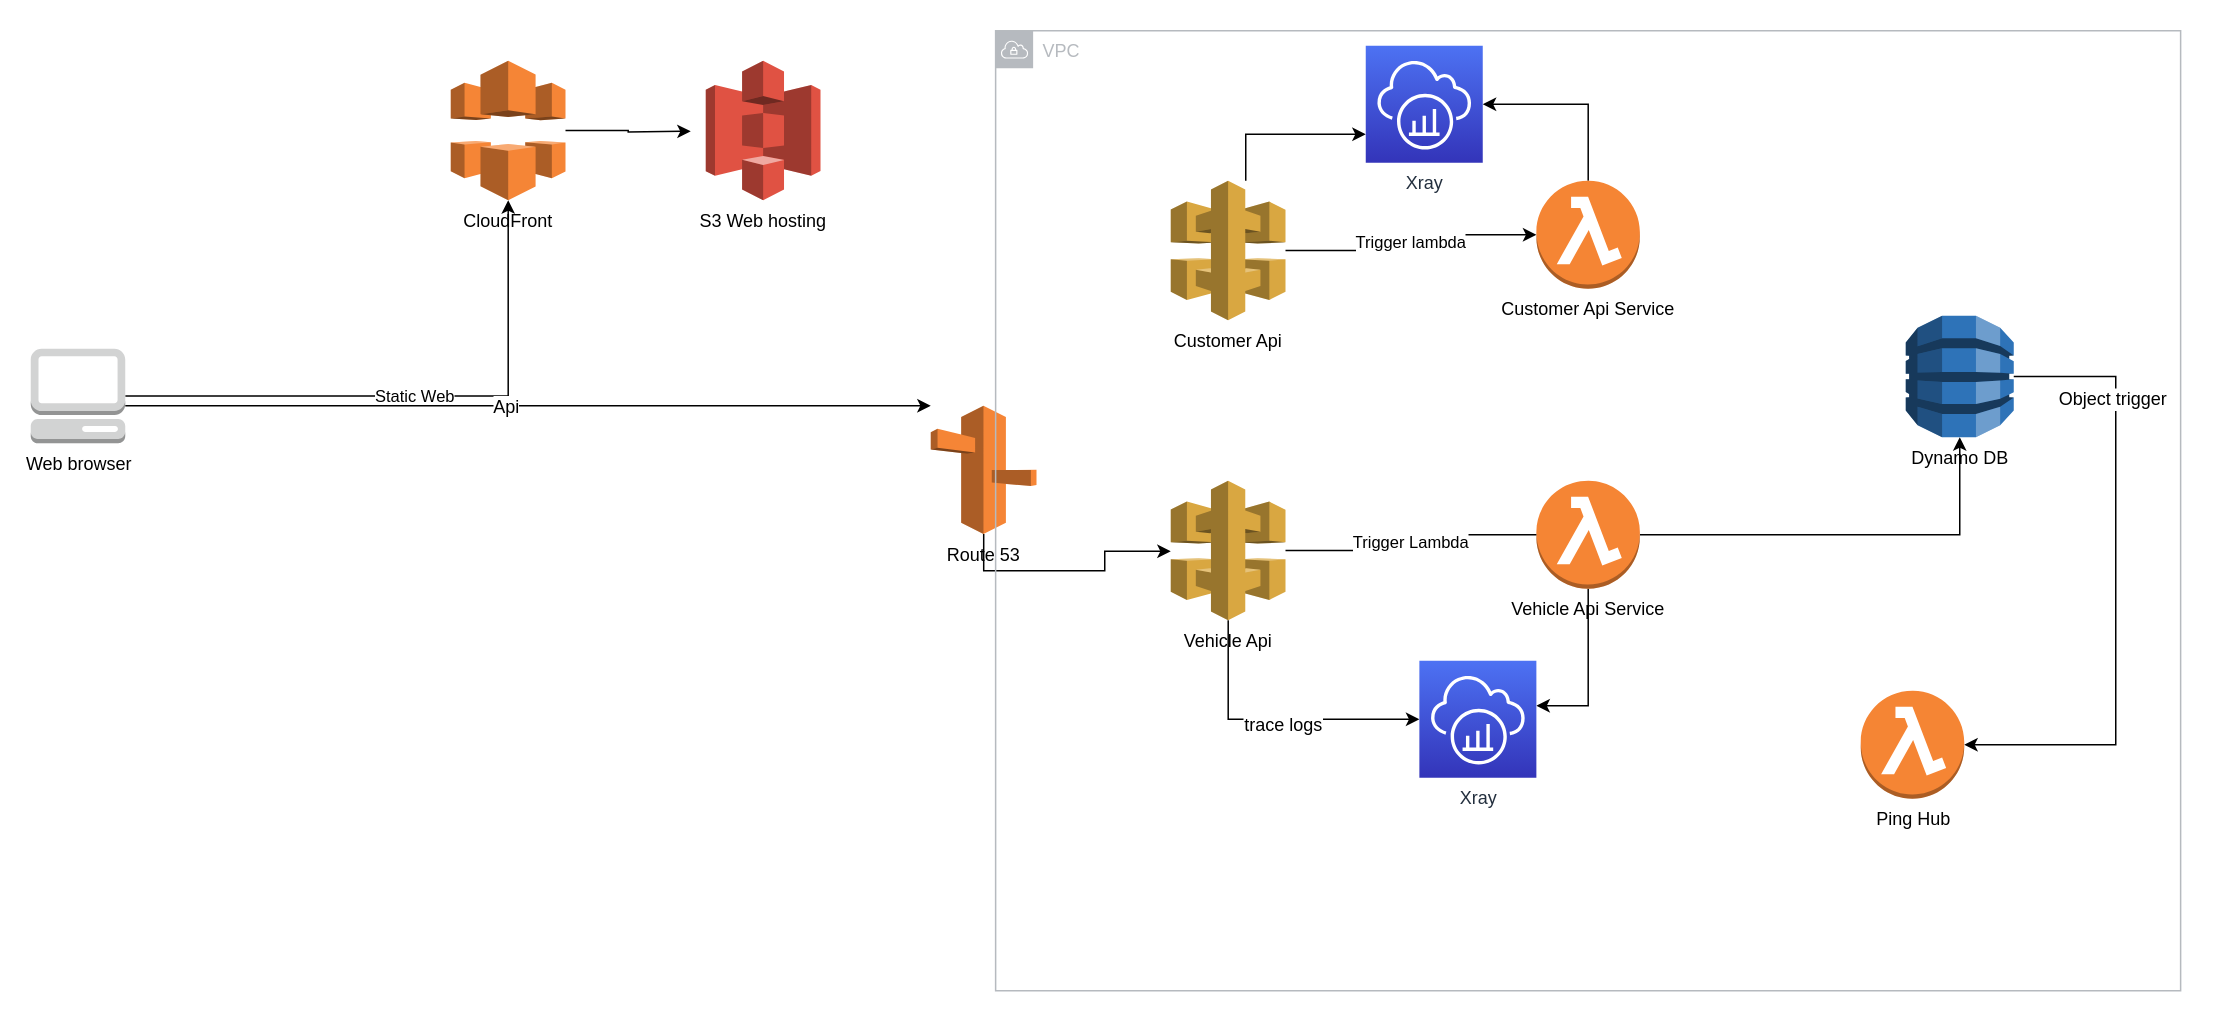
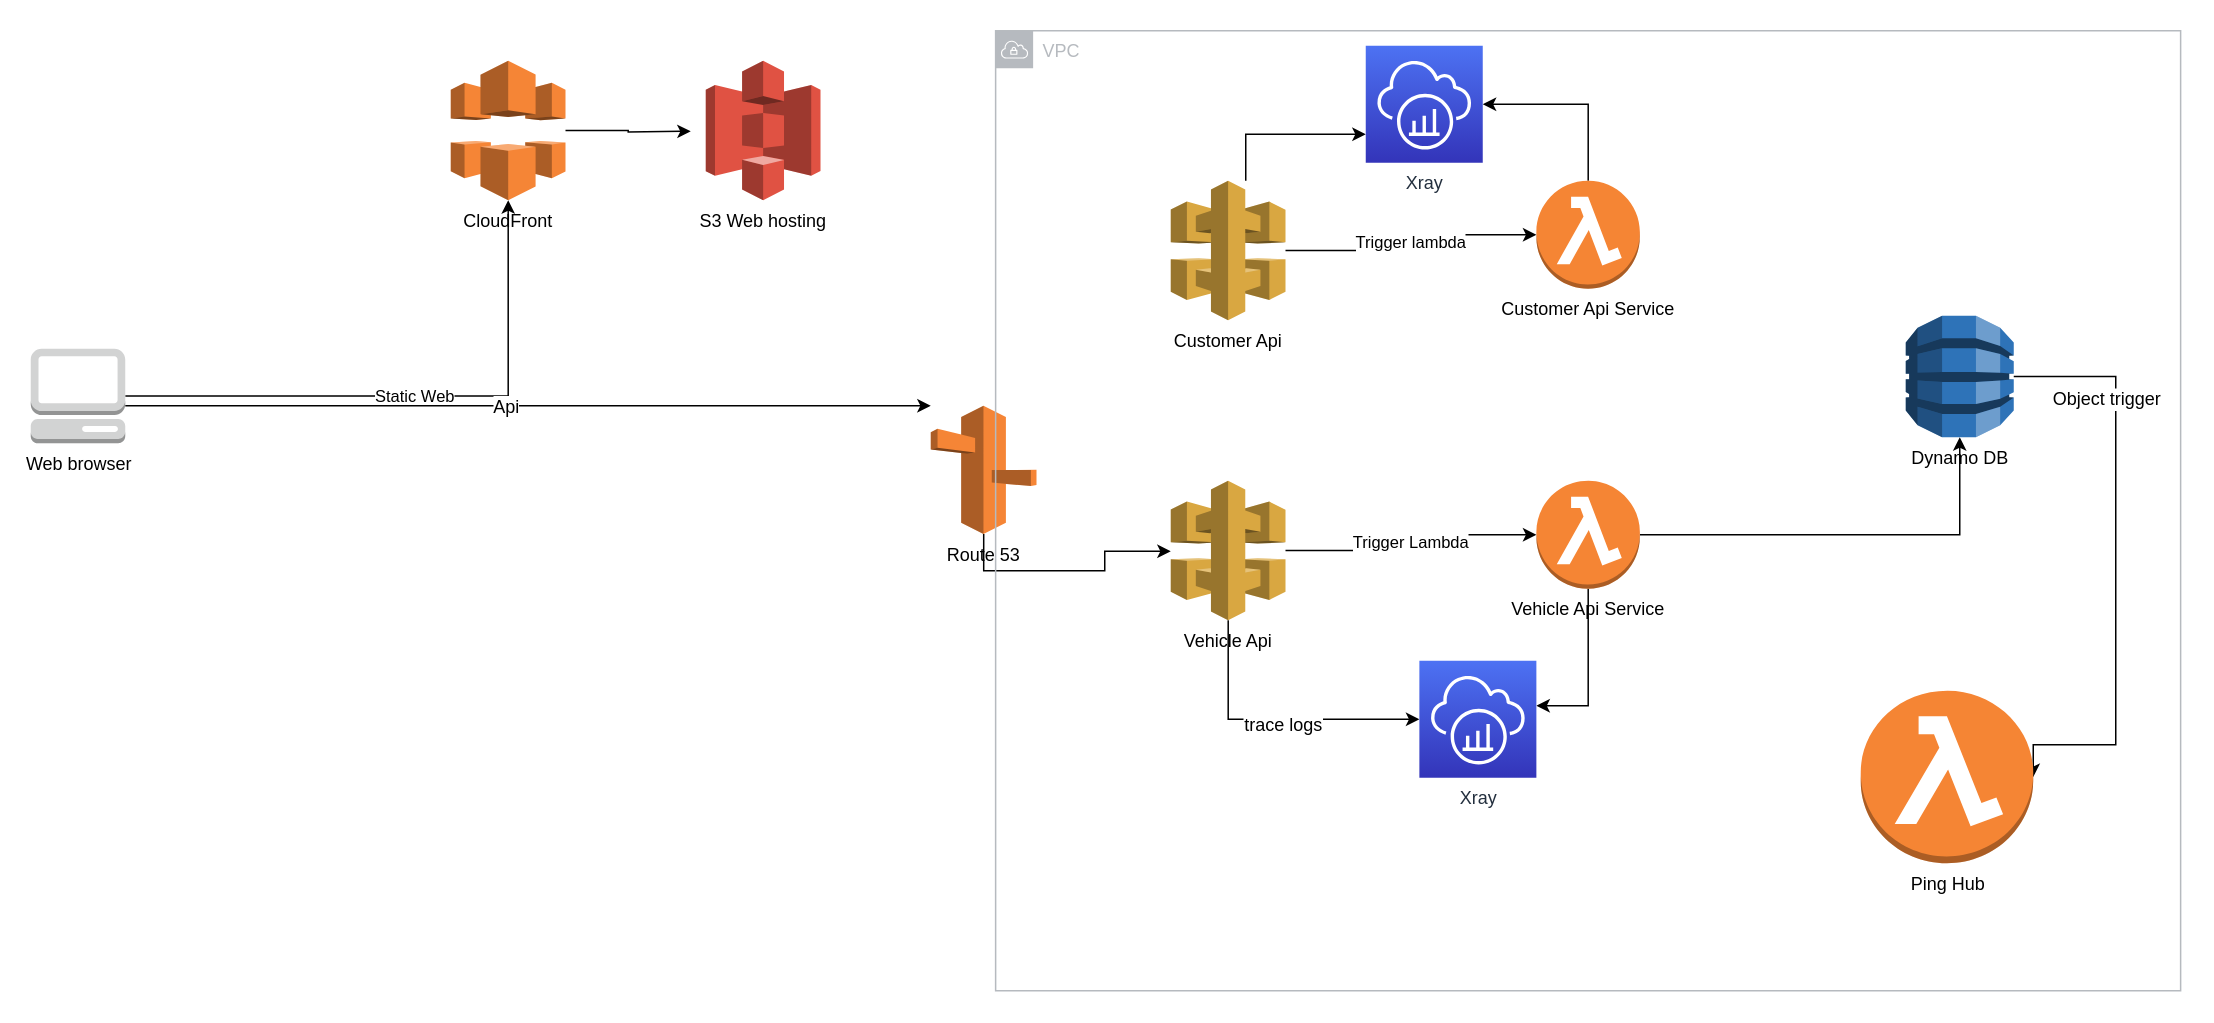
  <mxCell id="0" />
  <mxCell id="1" parent="0" />
  <mxCell id="2" style="edgeStyle=orthogonalEdgeStyle;rounded=0;orthogonalLoop=1;jettySize=auto;html=1;" edge="1" parent="1" source="4" target="9"><mxGeometry relative="1" as="geometry" /></mxCell>
  <mxCell id="3" style="edgeStyle=orthogonalEdgeStyle;rounded=0;orthogonalLoop=1;jettySize=auto;html=1;" edge="1" parent="1" source="4" target="19"><mxGeometry relative="1" as="geometry"><Array as="points"><mxPoint x="1058" y="470" /></Array></mxGeometry></mxCell>
  <mxCell id="4" value="Vehicle Api Service" style="outlineConnect=0;dashed=0;verticalLabelPosition=bottom;verticalAlign=top;align=center;html=1;shape=mxgraph.aws3.lambda_function;fillColor=#F58534;gradientColor=none;" vertex="1" parent="1"><mxGeometry x="1023.75" y="320" width="69" height="72" as="geometry" /></mxCell>
  <mxCell id="5" style="edgeStyle=orthogonalEdgeStyle;rounded=0;orthogonalLoop=1;jettySize=auto;html=1;" edge="1" parent="1" source="6" target="18"><mxGeometry relative="1" as="geometry"><Array as="points"><mxPoint x="1058" y="69" /></Array></mxGeometry></mxCell>
  <mxCell id="6" value="Customer Api Service" style="outlineConnect=0;dashed=0;verticalLabelPosition=bottom;verticalAlign=top;align=center;html=1;shape=mxgraph.aws3.lambda_function;fillColor=#F58534;gradientColor=none;" vertex="1" parent="1"><mxGeometry x="1023.75" y="120" width="69" height="72" as="geometry" /></mxCell>
  <mxCell id="7" style="edgeStyle=orthogonalEdgeStyle;rounded=0;orthogonalLoop=1;jettySize=auto;html=1;entryX=1;entryY=0.5;entryDx=0;entryDy=0;entryPerimeter=0;" edge="1" parent="1" source="9" target="17"><mxGeometry relative="1" as="geometry"><Array as="points"><mxPoint x="1410" y="251" /><mxPoint x="1410" y="496" /></Array></mxGeometry></mxCell>
  <mxCell id="8" value="Object trigger" style="text;html=1;align=center;verticalAlign=middle;resizable=0;points=[];;labelBackgroundColor=#ffffff;" vertex="1" connectable="0" parent="7"><mxGeometry x="-0.686" y="-15" relative="1" as="geometry"><mxPoint as="offset" /></mxGeometry></mxCell>
  <mxCell id="9" value="Dynamo DB" style="outlineConnect=0;dashed=0;verticalLabelPosition=bottom;verticalAlign=top;align=center;html=1;shape=mxgraph.aws3.dynamo_db;fillColor=#2E73B8;gradientColor=none;" vertex="1" parent="1"><mxGeometry x="1270" y="210" width="72" height="81" as="geometry" /></mxCell>
  <mxCell id="10" value="Trigger lambda" style="edgeStyle=orthogonalEdgeStyle;rounded=0;orthogonalLoop=1;jettySize=auto;html=1;" edge="1" parent="1" source="12" target="6"><mxGeometry relative="1" as="geometry" /></mxCell>
  <mxCell id="11" style="edgeStyle=orthogonalEdgeStyle;rounded=0;orthogonalLoop=1;jettySize=auto;html=1;" edge="1" parent="1" source="12" target="18"><mxGeometry relative="1" as="geometry"><Array as="points"><mxPoint x="830" y="89" /></Array></mxGeometry></mxCell>
  <mxCell id="12" value="Customer Api" style="outlineConnect=0;dashed=0;verticalLabelPosition=bottom;verticalAlign=top;align=center;html=1;shape=mxgraph.aws3.api_gateway;fillColor=#D9A741;gradientColor=none;" vertex="1" parent="1"><mxGeometry x="780" y="120" width="76.5" height="93" as="geometry" /></mxCell>
- <mxCell id="13" value="Trigger Lambda" style="edgeStyle=orthogonalEdgeStyle;rounded=0;orthogonalLoop=1;jettySize=auto;html=1;endArrow=none;" edge="1" parent="1" source="16" target="4"><mxGeometry relative="1" as="geometry" /></mxCell>
+ <mxCell id="13" value="Trigger Lambda" style="edgeStyle=orthogonalEdgeStyle;rounded=0;orthogonalLoop=1;jettySize=auto;html=1;" edge="1" parent="1" source="16" target="4"><mxGeometry relative="1" as="geometry" /></mxCell>
  <mxCell id="14" style="edgeStyle=orthogonalEdgeStyle;rounded=0;orthogonalLoop=1;jettySize=auto;html=1;" edge="1" parent="1" source="16" target="19"><mxGeometry relative="1" as="geometry"><Array as="points"><mxPoint x="818" y="479" /></Array></mxGeometry></mxCell>
  <mxCell id="15" value="trace logs" style="text;html=1;align=center;verticalAlign=middle;resizable=0;points=[];;labelBackgroundColor=#ffffff;" vertex="1" connectable="0" parent="14"><mxGeometry x="0.059" y="-3" relative="1" as="geometry"><mxPoint as="offset" /></mxGeometry></mxCell>
  <mxCell id="16" value="Vehicle Api" style="outlineConnect=0;dashed=0;verticalLabelPosition=bottom;verticalAlign=top;align=center;html=1;shape=mxgraph.aws3.api_gateway;fillColor=#D9A741;gradientColor=none;" vertex="1" parent="1"><mxGeometry x="780" y="320" width="76.5" height="93" as="geometry" /></mxCell>
- <mxCell id="17" value="Ping Hub" style="outlineConnect=0;dashed=0;verticalLabelPosition=bottom;verticalAlign=top;align=center;html=1;shape=mxgraph.aws3.lambda_function;fillColor=#F58534;gradientColor=none;" vertex="1" parent="1"><mxGeometry x="1240" y="460" width="69" height="72" as="geometry" /></mxCell>
+ <mxCell id="17" value="Ping Hub" style="outlineConnect=0;dashed=0;verticalLabelPosition=bottom;verticalAlign=top;align=center;html=1;shape=mxgraph.aws3.lambda_function;fillColor=#F58534;gradientColor=none;" vertex="1" parent="1"><mxGeometry x="1240" y="460" width="115" height="115" as="geometry" /></mxCell>
  <mxCell id="18" value="Xray" style="outlineConnect=0;fontColor=#232F3E;gradientColor=#4D72F3;gradientDirection=north;fillColor=#3334B9;strokeColor=#ffffff;dashed=0;verticalLabelPosition=bottom;verticalAlign=top;align=center;html=1;fontSize=12;fontStyle=0;aspect=fixed;shape=mxgraph.aws4.resourceIcon;resIcon=mxgraph.aws4.xray;" vertex="1" parent="1"><mxGeometry x="910" y="30" width="78" height="78" as="geometry" /></mxCell>
  <mxCell id="19" value="Xray" style="outlineConnect=0;fontColor=#232F3E;gradientColor=#4D72F3;gradientDirection=north;fillColor=#3334B9;strokeColor=#ffffff;dashed=0;verticalLabelPosition=bottom;verticalAlign=top;align=center;html=1;fontSize=12;fontStyle=0;aspect=fixed;shape=mxgraph.aws4.resourceIcon;resIcon=mxgraph.aws4.xray;" vertex="1" parent="1"><mxGeometry x="945.75" y="440" width="78" height="78" as="geometry" /></mxCell>
  <mxCell id="20" style="edgeStyle=orthogonalEdgeStyle;rounded=0;orthogonalLoop=1;jettySize=auto;html=1;" edge="1" parent="1" source="21" target="16"><mxGeometry relative="1" as="geometry"><Array as="points"><mxPoint x="656" y="380" /><mxPoint x="736" y="380" /><mxPoint x="736" y="367" /></Array></mxGeometry></mxCell>
  <mxCell id="21" value="Route 53" style="outlineConnect=0;dashed=0;verticalLabelPosition=bottom;verticalAlign=top;align=center;html=1;shape=mxgraph.aws3.route_53;fillColor=#F58536;gradientColor=none;" vertex="1" parent="1"><mxGeometry x="620" y="270" width="70.5" height="85.5" as="geometry" /></mxCell>
  <mxCell id="22" value="S3 Web hosting" style="outlineConnect=0;dashed=0;verticalLabelPosition=bottom;verticalAlign=top;align=center;html=1;shape=mxgraph.aws3.s3;fillColor=#E05243;gradientColor=none;" vertex="1" parent="1"><mxGeometry x="470" width="76.5" height="93" as="geometry" y="40" /></mxCell>
  <mxCell id="23" style="edgeStyle=orthogonalEdgeStyle;rounded=0;orthogonalLoop=1;jettySize=auto;html=1;" edge="1" parent="1" source="24"><mxGeometry relative="1" as="geometry"><mxPoint x="460" y="87" as="targetPoint" /></mxGeometry></mxCell>
  <mxCell id="24" value="CloudFront" style="outlineConnect=0;dashed=0;verticalLabelPosition=bottom;verticalAlign=top;align=center;html=1;shape=mxgraph.aws3.cloudfront;fillColor=#F58536;gradientColor=none;" vertex="1" parent="1"><mxGeometry x="300" width="76.5" height="93" as="geometry" y="40" /></mxCell>
  <mxCell id="25" value="Static Web" style="edgeStyle=orthogonalEdgeStyle;rounded=0;orthogonalLoop=1;jettySize=auto;html=1;" edge="1" parent="1" source="28" target="24"><mxGeometry relative="1" as="geometry" /></mxCell>
  <mxCell id="26" style="edgeStyle=orthogonalEdgeStyle;rounded=0;orthogonalLoop=1;jettySize=auto;html=1;" edge="1" parent="1" source="28" target="21"><mxGeometry relative="1" as="geometry"><Array as="points"><mxPoint x="50" y="293" /></Array></mxGeometry></mxCell>
  <mxCell id="27" value="Api " style="text;html=1;align=center;verticalAlign=middle;resizable=0;points=[];;labelBackgroundColor=#ffffff;" vertex="1" connectable="0" parent="26"><mxGeometry x="-0.059" relative="1" as="geometry"><mxPoint as="offset" /></mxGeometry></mxCell>
  <mxCell id="28" value="Web browser" style="outlineConnect=0;dashed=0;verticalLabelPosition=bottom;verticalAlign=top;align=center;html=1;shape=mxgraph.aws3.management_console;fillColor=#D2D3D3;gradientColor=none;" vertex="1" parent="1"><mxGeometry x="20" y="232" width="63" height="63" as="geometry" /></mxCell>
  <mxCell id="29" value="VPC" style="outlineConnect=0;gradientColor=none;html=1;whiteSpace=wrap;fontSize=12;fontStyle=0;shape=mxgraph.aws4.group;grIcon=mxgraph.aws4.group_vpc;strokeColor=#B6BABF;fillColor=none;verticalAlign=top;align=left;spacingLeft=30;fontColor=#B6BABF;dashed=0;" vertex="1" parent="1"><mxGeometry x="663.25" y="20" width="790" height="640" as="geometry" /></mxCell>
